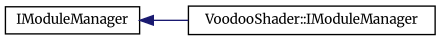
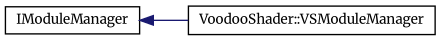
  digraph {
    rankdir=LR
    fontname=Merriweather
    node [color=black fillcolor=white fontname=Merriweather fontsize=10 shape=record style=filled]
    n1 [height=0.2 label=IModuleManager width=0.4]
-   n2 [height=0.2 label="VoodooShader::IModuleManager" width=0.4]
+   n2 [height=0.2 label="VoodooShader::VSModuleManager" width=0.4]
    n1 -> n2 [color=midnightblue dir=back fontname=Merriweather fontsize=10 labelfontname=Helvetica labelfontsize=10 style=solid]
  }
